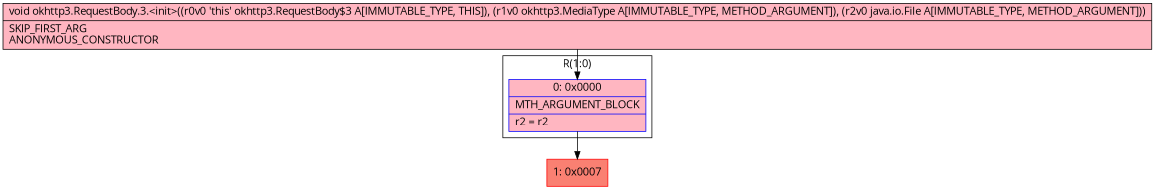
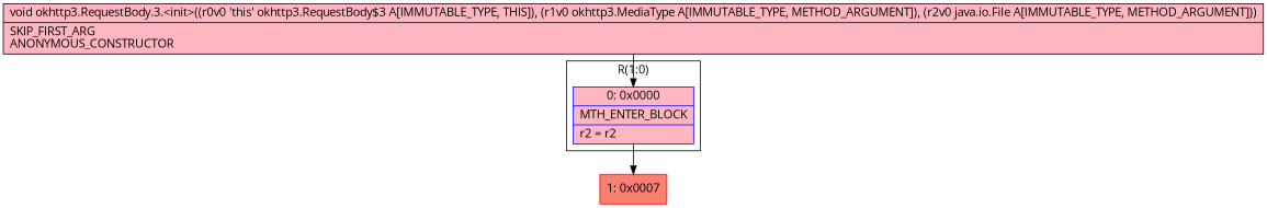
  digraph {
    fontname="Open Sans"
    node [shape=record style=filled fillcolor=lightpink fontname="Open Sans"]
    edge [fontname="Open Sans"]
-   n1 [color=blue label="{0\:\ 0x0000|MTH_ARGUMENT_BLOCK\l|r2 = r2\l}"]
+   n1 [color=blue label="{0\:\ 0x0000|MTH_ENTER_BLOCK\l|r2 = r2\l}"]
    n2 [color=red label="{1\:\ 0x0007}" fillcolor=salmon]
    n3 [label="{void okhttp3.RequestBody.3.\<init\>((r0v0 'this' okhttp3.RequestBody$3 A[IMMUTABLE_TYPE, THIS]), (r1v0 okhttp3.MediaType A[IMMUTABLE_TYPE, METHOD_ARGUMENT]), (r2v0 java.io.File A[IMMUTABLE_TYPE, METHOD_ARGUMENT]))  | SKIP_FIRST_ARG\lANONYMOUS_CONSTRUCTOR\l}"]
    subgraph cluster_1 {
      label="R(1:0)"
      n1
    }
    n1 -> n2
    n3 -> n1
  }
